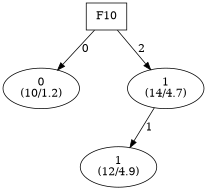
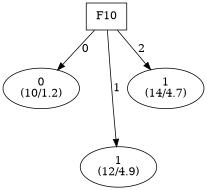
  digraph {
    node [shape=ellipse]
    n1 [label="F10\n" shape=box]
    n2 [label="0\n(10/1.2)"]
    n3 [label="1\n(12/4.9)"]
    n4 [label="1\n(14/4.7)"]
    n1 -> n2 [label=0]
-   n4 -> n3 [label=1]
+   n1 -> n3 [label=1]
    n1 -> n4 [label=2]
  }
